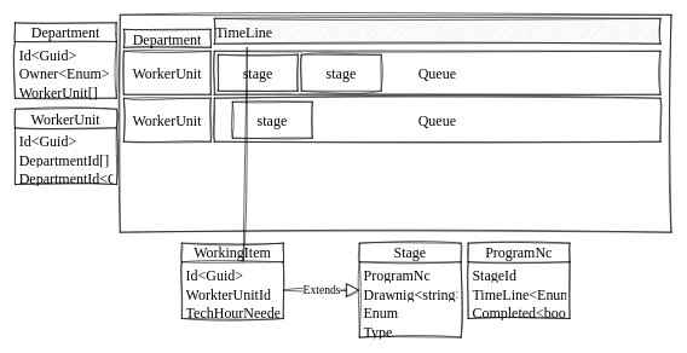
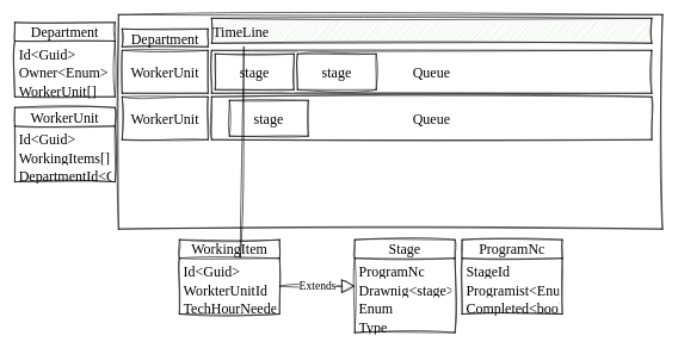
  <mxCell id="0" />
  <mxCell id="1" parent="0" />
  <mxCell id="2" value="" style="rounded=0;whiteSpace=wrap;html=1;sketch=1;hachureGap=4;jiggle=2;curveFitting=1;fontFamily=Architects Daughter;fontSource=https%3A%2F%2Ffonts.googleapis.com%2Fcss%3Ffamily%3DArchitects%2BDaughter;fontSize=20;" parent="1" vertex="1"><mxGeometry x="165" y="20" width="760" height="300" as="geometry" /></mxCell>
  <mxCell id="3" value="&lt;div align=&quot;left&quot;&gt;TimeLine&lt;/div&gt;" style="rounded=0;whiteSpace=wrap;html=1;sketch=1;hachureGap=4;jiggle=2;curveFitting=1;fontFamily=Architects Daughter;fontSource=https%3A%2F%2Ffonts.googleapis.com%2Fcss%3Ffamily%3DArchitects%2BDaughter;fontSize=20;align=left;fillColor=#d5e8d4;" parent="1" vertex="1"><mxGeometry x="295" y="25" width="615" height="35" as="geometry" /></mxCell>
  <mxCell id="4" value="&lt;div&gt;WorkerUnit&lt;/div&gt;" style="rounded=0;whiteSpace=wrap;html=1;sketch=1;hachureGap=4;jiggle=2;curveFitting=1;fontFamily=Architects Daughter;fontSource=https%3A%2F%2Ffonts.googleapis.com%2Fcss%3Ffamily%3DArchitects%2BDaughter;fontSize=20;" parent="1" vertex="1"><mxGeometry x="170" y="70" width="120" height="60" as="geometry" /></mxCell>
  <mxCell id="5" value="&lt;div&gt;Queue&lt;/div&gt;" style="rounded=0;whiteSpace=wrap;html=1;sketch=1;hachureGap=4;jiggle=2;curveFitting=1;fontFamily=Architects Daughter;fontSource=https%3A%2F%2Ffonts.googleapis.com%2Fcss%3Ffamily%3DArchitects%2BDaughter;fontSize=20;" parent="1" vertex="1"><mxGeometry x="295" y="70" width="615" height="60" as="geometry" /></mxCell>
  <mxCell id="6" value="&lt;div&gt;WorkerUnit&lt;/div&gt;" style="rounded=0;whiteSpace=wrap;html=1;sketch=1;hachureGap=4;jiggle=2;curveFitting=1;fontFamily=Architects Daughter;fontSource=https%3A%2F%2Ffonts.googleapis.com%2Fcss%3Ffamily%3DArchitects%2BDaughter;fontSize=20;" parent="1" vertex="1"><mxGeometry x="170" y="135" width="120" height="60" as="geometry" /></mxCell>
  <mxCell id="7" value="&lt;div&gt;Queue&lt;/div&gt;" style="rounded=0;whiteSpace=wrap;html=1;sketch=1;hachureGap=4;jiggle=2;curveFitting=1;fontFamily=Architects Daughter;fontSource=https%3A%2F%2Ffonts.googleapis.com%2Fcss%3Ffamily%3DArchitects%2BDaughter;fontSize=20;" parent="1" vertex="1"><mxGeometry x="295" y="135" width="615" height="60" as="geometry" /></mxCell>
  <mxCell id="8" value="stage" style="rounded=0;whiteSpace=wrap;html=1;sketch=1;hachureGap=4;jiggle=2;curveFitting=1;fontFamily=Architects Daughter;fontSource=https%3A%2F%2Ffonts.googleapis.com%2Fcss%3Ffamily%3DArchitects%2BDaughter;fontSize=20;" parent="1" vertex="1"><mxGeometry x="300" y="75" width="110" height="50" as="geometry" /></mxCell>
  <mxCell id="9" value="stage" style="rounded=0;whiteSpace=wrap;html=1;sketch=1;hachureGap=4;jiggle=2;curveFitting=1;fontFamily=Architects Daughter;fontSource=https%3A%2F%2Ffonts.googleapis.com%2Fcss%3Ffamily%3DArchitects%2BDaughter;fontSize=20;" parent="1" vertex="1"><mxGeometry x="415" y="75" width="110" height="50" as="geometry" /></mxCell>
  <mxCell id="10" value="stage" style="rounded=0;whiteSpace=wrap;html=1;sketch=1;hachureGap=4;jiggle=2;curveFitting=1;fontFamily=Architects Daughter;fontSource=https%3A%2F%2Ffonts.googleapis.com%2Fcss%3Ffamily%3DArchitects%2BDaughter;fontSize=20;" parent="1" vertex="1"><mxGeometry x="320" y="140" width="110" height="50" as="geometry" /></mxCell>
  <mxCell id="11" value="" style="endArrow=none;html=1;rounded=0;sketch=1;hachureGap=4;jiggle=2;curveFitting=1;fontFamily=Architects Daughter;fontSource=https%3A%2F%2Ffonts.googleapis.com%2Fcss%3Ffamily%3DArchitects%2BDaughter;fontSize=16;" parent="1" edge="1"><mxGeometry width="50" height="50" relative="1" as="geometry"><mxPoint x="335" y="360" as="sourcePoint" /><mxPoint x="340" y="65" as="targetPoint" /></mxGeometry></mxCell>
  <mxCell id="12" value="&lt;div&gt;ProgramNc&lt;/div&gt;" style="swimlane;fontStyle=0;childLayout=stackLayout;horizontal=1;startSize=26;fillColor=none;horizontalStack=0;resizeParent=1;resizeParentMax=0;resizeLast=0;collapsible=1;marginBottom=0;whiteSpace=wrap;html=1;sketch=1;hachureGap=4;jiggle=2;curveFitting=1;fontFamily=Architects Daughter;fontSource=https%3A%2F%2Ffonts.googleapis.com%2Fcss%3Ffamily%3DArchitects%2BDaughter;fontSize=20;" parent="1" vertex="1"><mxGeometry x="645" y="335" width="140" height="104" as="geometry" /></mxCell>
  <mxCell id="13" value="&lt;div&gt;StageId&lt;/div&gt;" style="text;strokeColor=none;fillColor=none;align=left;verticalAlign=top;spacingLeft=4;spacingRight=4;overflow=hidden;rotatable=0;points=[[0,0.5],[1,0.5]];portConstraint=eastwest;whiteSpace=wrap;html=1;fontSize=20;fontFamily=Architects Daughter;" parent="12" vertex="1"><mxGeometry y="26" width="140" height="26" as="geometry" /></mxCell>
- <mxCell id="14" value="TimeLine&amp;lt;Enum?&amp;gt;" style="text;strokeColor=none;fillColor=none;align=left;verticalAlign=top;spacingLeft=4;spacingRight=4;overflow=hidden;rotatable=0;points=[[0,0.5],[1,0.5]];portConstraint=eastwest;whiteSpace=wrap;html=1;fontSize=20;fontFamily=Architects Daughter;" parent="12" vertex="1"><mxGeometry y="52" width="140" height="26" as="geometry" /></mxCell>
+ <mxCell id="14" value="Programist&amp;lt;Enum?&amp;gt;" style="text;strokeColor=none;fillColor=none;align=left;verticalAlign=top;spacingLeft=4;spacingRight=4;overflow=hidden;rotatable=0;points=[[0,0.5],[1,0.5]];portConstraint=eastwest;whiteSpace=wrap;html=1;fontSize=20;fontFamily=Architects Daughter;" parent="12" vertex="1"><mxGeometry y="52" width="140" height="26" as="geometry" /></mxCell>
  <mxCell id="15" value="&lt;div&gt;Completed&amp;lt;bool&amp;gt;&lt;/div&gt;" style="text;strokeColor=none;fillColor=none;align=left;verticalAlign=top;spacingLeft=4;spacingRight=4;overflow=hidden;rotatable=0;points=[[0,0.5],[1,0.5]];portConstraint=eastwest;whiteSpace=wrap;html=1;fontSize=20;fontFamily=Architects Daughter;" parent="12" vertex="1"><mxGeometry y="78" width="140" height="26" as="geometry" /></mxCell>
  <mxCell id="16" value="&lt;div&gt;Stage&lt;/div&gt;" style="swimlane;fontStyle=0;childLayout=stackLayout;horizontal=1;startSize=26;fillColor=none;horizontalStack=0;resizeParent=1;resizeParentMax=0;resizeLast=0;collapsible=1;marginBottom=0;whiteSpace=wrap;html=1;sketch=1;hachureGap=4;jiggle=2;curveFitting=1;fontFamily=Architects Daughter;fontSource=https%3A%2F%2Ffonts.googleapis.com%2Fcss%3Ffamily%3DArchitects%2BDaughter;fontSize=20;" parent="1" vertex="1"><mxGeometry x="495" y="335" width="140" height="130" as="geometry" /></mxCell>
  <mxCell id="17" value="ProgramNc" style="text;strokeColor=none;fillColor=none;align=left;verticalAlign=top;spacingLeft=4;spacingRight=4;overflow=hidden;rotatable=0;points=[[0,0.5],[1,0.5]];portConstraint=eastwest;whiteSpace=wrap;html=1;fontSize=20;fontFamily=Architects Daughter;" parent="16" vertex="1"><mxGeometry y="26" width="140" height="26" as="geometry" /></mxCell>
- <mxCell id="18" value="&lt;div&gt;Drawnig&amp;lt;string&amp;gt;&lt;/div&gt;" style="text;strokeColor=none;fillColor=none;align=left;verticalAlign=top;spacingLeft=4;spacingRight=4;overflow=hidden;rotatable=0;points=[[0,0.5],[1,0.5]];portConstraint=eastwest;whiteSpace=wrap;html=1;fontSize=20;fontFamily=Architects Daughter;" parent="16" vertex="1"><mxGeometry y="52" width="140" height="26" as="geometry" /></mxCell>
+ <mxCell id="18" value="&lt;div&gt;Drawnig&amp;lt;stage&amp;gt;&lt;/div&gt;" style="text;strokeColor=none;fillColor=none;align=left;verticalAlign=top;spacingLeft=4;spacingRight=4;overflow=hidden;rotatable=0;points=[[0,0.5],[1,0.5]];portConstraint=eastwest;whiteSpace=wrap;html=1;fontSize=20;fontFamily=Architects Daughter;" parent="16" vertex="1"><mxGeometry y="52" width="140" height="26" as="geometry" /></mxCell>
  <mxCell id="19" value="Enum" style="text;strokeColor=none;fillColor=none;align=left;verticalAlign=top;spacingLeft=4;spacingRight=4;overflow=hidden;rotatable=0;points=[[0,0.5],[1,0.5]];portConstraint=eastwest;whiteSpace=wrap;html=1;fontSize=20;fontFamily=Architects Daughter;" vertex="1" parent="16"><mxGeometry y="78" width="140" height="26" as="geometry" /></mxCell>
  <mxCell id="20" value="&lt;div&gt;Type&lt;/div&gt;" style="text;strokeColor=none;fillColor=none;align=left;verticalAlign=top;spacingLeft=4;spacingRight=4;overflow=hidden;rotatable=0;points=[[0,0.5],[1,0.5]];portConstraint=eastwest;whiteSpace=wrap;html=1;fontSize=20;fontFamily=Architects Daughter;" parent="16" vertex="1"><mxGeometry y="104" width="140" height="26" as="geometry" /></mxCell>
  <mxCell id="21" value="WorkerUnit" style="swimlane;fontStyle=0;childLayout=stackLayout;horizontal=1;startSize=26;fillColor=none;horizontalStack=0;resizeParent=1;resizeParentMax=0;resizeLast=0;collapsible=1;marginBottom=0;whiteSpace=wrap;html=1;sketch=1;hachureGap=4;jiggle=2;curveFitting=1;fontFamily=Architects Daughter;fontSource=https%3A%2F%2Ffonts.googleapis.com%2Fcss%3Ffamily%3DArchitects%2BDaughter;fontSize=20;" parent="1" vertex="1"><mxGeometry x="20" y="150" width="140" height="104" as="geometry" /></mxCell>
  <mxCell id="22" value="&lt;div&gt;Id&amp;lt;Guid&amp;gt;&lt;/div&gt;" style="text;strokeColor=none;fillColor=none;align=left;verticalAlign=top;spacingLeft=4;spacingRight=4;overflow=hidden;rotatable=0;points=[[0,0.5],[1,0.5]];portConstraint=eastwest;whiteSpace=wrap;html=1;fontSize=20;fontFamily=Architects Daughter;" parent="21" vertex="1"><mxGeometry y="26" width="140" height="26" as="geometry" /></mxCell>
- <mxCell id="23" value="DepartmentId[]" style="text;strokeColor=none;fillColor=none;align=left;verticalAlign=top;spacingLeft=4;spacingRight=4;overflow=hidden;rotatable=0;points=[[0,0.5],[1,0.5]];portConstraint=eastwest;whiteSpace=wrap;html=1;fontSize=20;fontFamily=Architects Daughter;" parent="21" vertex="1"><mxGeometry y="52" width="140" height="26" as="geometry" /></mxCell>
+ <mxCell id="23" value="WorkingItems[]" style="text;strokeColor=none;fillColor=none;align=left;verticalAlign=top;spacingLeft=4;spacingRight=4;overflow=hidden;rotatable=0;points=[[0,0.5],[1,0.5]];portConstraint=eastwest;whiteSpace=wrap;html=1;fontSize=20;fontFamily=Architects Daughter;" parent="21" vertex="1"><mxGeometry y="52" width="140" height="26" as="geometry" /></mxCell>
  <mxCell id="24" value="&lt;div&gt;DepartmentId&amp;lt;Guid&amp;gt;&lt;/div&gt;" style="text;strokeColor=none;fillColor=none;align=left;verticalAlign=top;spacingLeft=4;spacingRight=4;overflow=hidden;rotatable=0;points=[[0,0.5],[1,0.5]];portConstraint=eastwest;whiteSpace=wrap;html=1;fontSize=20;fontFamily=Architects Daughter;" parent="21" vertex="1"><mxGeometry y="78" width="140" height="26" as="geometry" /></mxCell>
  <mxCell id="25" value="Department" style="rounded=0;whiteSpace=wrap;html=1;sketch=1;hachureGap=4;jiggle=2;curveFitting=1;fontFamily=Architects Daughter;fontSource=https%3A%2F%2Ffonts.googleapis.com%2Fcss%3Ffamily%3DArchitects%2BDaughter;fontSize=20;" parent="1" vertex="1"><mxGeometry x="170" y="40" width="120" height="25" as="geometry" /></mxCell>
  <mxCell id="26" value="Department" style="swimlane;fontStyle=0;childLayout=stackLayout;horizontal=1;startSize=26;fillColor=none;horizontalStack=0;resizeParent=1;resizeParentMax=0;resizeLast=0;collapsible=1;marginBottom=0;whiteSpace=wrap;html=1;sketch=1;hachureGap=4;jiggle=2;curveFitting=1;fontFamily=Architects Daughter;fontSource=https%3A%2F%2Ffonts.googleapis.com%2Fcss%3Ffamily%3DArchitects%2BDaughter;fontSize=20;" parent="1" vertex="1"><mxGeometry x="20" y="31" width="140" height="104" as="geometry" /></mxCell>
  <mxCell id="27" value="&lt;div&gt;Id&amp;lt;Guid&amp;gt;&lt;/div&gt;" style="text;strokeColor=none;fillColor=none;align=left;verticalAlign=top;spacingLeft=4;spacingRight=4;overflow=hidden;rotatable=0;points=[[0,0.5],[1,0.5]];portConstraint=eastwest;whiteSpace=wrap;html=1;fontSize=20;fontFamily=Architects Daughter;" parent="26" vertex="1"><mxGeometry y="26" width="140" height="26" as="geometry" /></mxCell>
  <mxCell id="28" value="Owner&amp;lt;Enum&amp;gt;" style="text;strokeColor=none;fillColor=none;align=left;verticalAlign=top;spacingLeft=4;spacingRight=4;overflow=hidden;rotatable=0;points=[[0,0.5],[1,0.5]];portConstraint=eastwest;whiteSpace=wrap;html=1;fontSize=20;fontFamily=Architects Daughter;" parent="26" vertex="1"><mxGeometry y="52" width="140" height="26" as="geometry" /></mxCell>
  <mxCell id="29" value="WorkerUnit[]" style="text;strokeColor=none;fillColor=none;align=left;verticalAlign=top;spacingLeft=4;spacingRight=4;overflow=hidden;rotatable=0;points=[[0,0.5],[1,0.5]];portConstraint=eastwest;whiteSpace=wrap;html=1;fontSize=20;fontFamily=Architects Daughter;" parent="26" vertex="1"><mxGeometry y="78" width="140" height="26" as="geometry" /></mxCell>
  <mxCell id="30" value="WorkingItem" style="swimlane;fontStyle=0;childLayout=stackLayout;horizontal=1;startSize=26;fillColor=none;horizontalStack=0;resizeParent=1;resizeParentMax=0;resizeLast=0;collapsible=1;marginBottom=0;whiteSpace=wrap;html=1;sketch=1;hachureGap=4;jiggle=2;curveFitting=1;fontFamily=Architects Daughter;fontSource=https%3A%2F%2Ffonts.googleapis.com%2Fcss%3Ffamily%3DArchitects%2BDaughter;fontSize=20;" vertex="1" parent="1"><mxGeometry x="250" y="335" width="140" height="104" as="geometry" /></mxCell>
  <mxCell id="31" value="&lt;div&gt;Id&amp;lt;Guid&amp;gt;&lt;/div&gt;" style="text;strokeColor=none;fillColor=none;align=left;verticalAlign=top;spacingLeft=4;spacingRight=4;overflow=hidden;rotatable=0;points=[[0,0.5],[1,0.5]];portConstraint=eastwest;whiteSpace=wrap;html=1;fontSize=20;fontFamily=Architects Daughter;" vertex="1" parent="30"><mxGeometry y="26" width="140" height="26" as="geometry" /></mxCell>
  <mxCell id="32" value="WorkterUnitId" style="text;strokeColor=none;fillColor=none;align=left;verticalAlign=top;spacingLeft=4;spacingRight=4;overflow=hidden;rotatable=0;points=[[0,0.5],[1,0.5]];portConstraint=eastwest;whiteSpace=wrap;html=1;fontSize=20;fontFamily=Architects Daughter;" parent="30" vertex="1"><mxGeometry y="52" width="140" height="26" as="geometry" /></mxCell>
  <mxCell id="33" value="&lt;div&gt;TechHourNeeded&amp;lt;Guid&amp;gt;&lt;/div&gt;" style="text;strokeColor=none;fillColor=none;align=left;verticalAlign=top;spacingLeft=4;spacingRight=4;overflow=hidden;rotatable=0;points=[[0,0.5],[1,0.5]];portConstraint=eastwest;whiteSpace=wrap;html=1;fontSize=20;fontFamily=Architects Daughter;" parent="30" vertex="1"><mxGeometry y="78" width="140" height="26" as="geometry" /></mxCell>
  <mxCell id="34" value="Extends" style="endArrow=block;endSize=16;endFill=0;html=1;rounded=0;sketch=1;hachureGap=4;jiggle=2;curveFitting=1;fontFamily=Architects Daughter;fontSource=https%3A%2F%2Ffonts.googleapis.com%2Fcss%3Ffamily%3DArchitects%2BDaughter;fontSize=16;exitX=1;exitY=0.5;exitDx=0;exitDy=0;entryX=0;entryY=0.5;entryDx=0;entryDy=0;" edge="1" parent="1" source="32" target="16"><mxGeometry width="160" relative="1" as="geometry"><mxPoint x="459" y="570" as="sourcePoint" /><mxPoint x="619" y="570" as="targetPoint" /></mxGeometry></mxCell>
